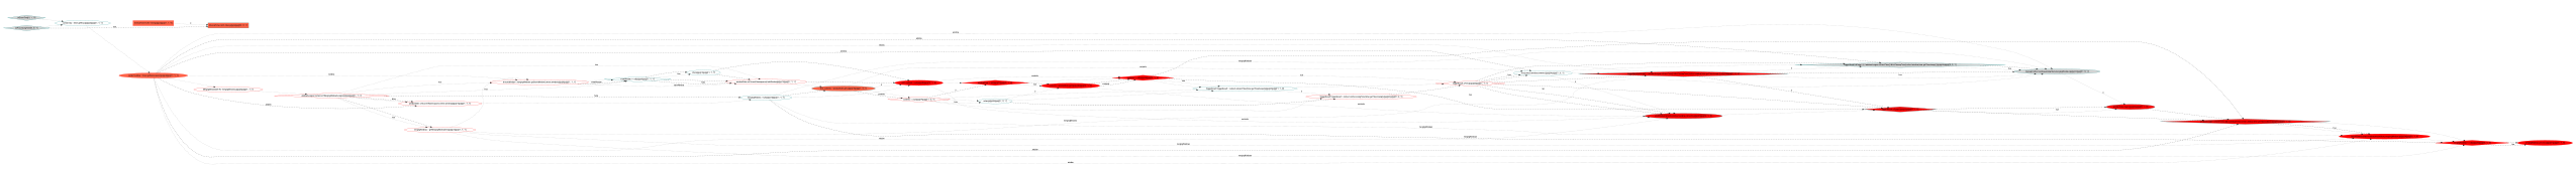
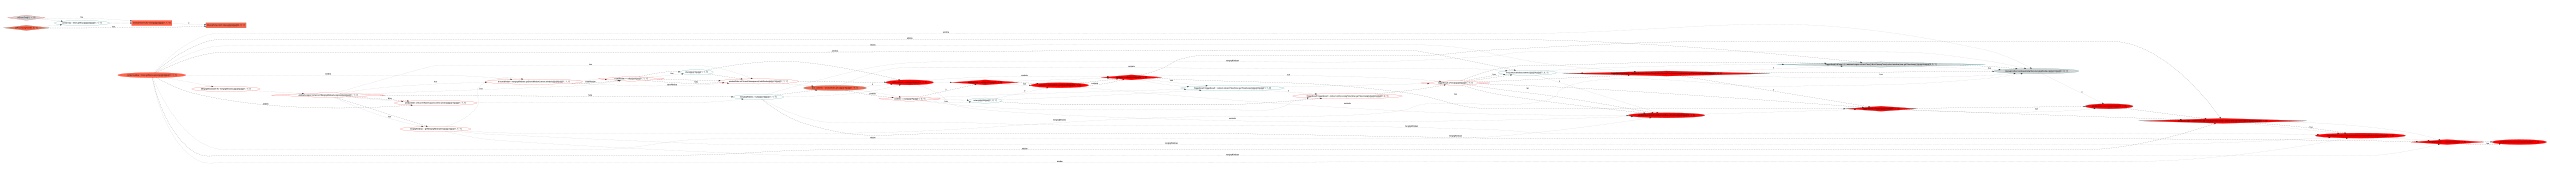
  digraph {
    fontname="Roboto Condensed"
    rankdir=LR
    node [color=red fillcolor=white fontname="Roboto Condensed" shape=ellipse style=filled]
    edge [fontname="Roboto Condensed" style=dotted]
    n1 [label="windowState.setCurrentNamespace(stateWindow)@@@12@@@['1', '1', '1']"]
    n2 [fillcolor=red label="ACC contents = null@@@20@@@['0', '1', '0']"]
    n3 [color=teal fillcolor=tomato label="ACC contents = windowState.get()@@@18@@@['1', '0', '1']"]
    n4 [fillcolor=red label="contents != null@@@24@@@['0', '1', '0']" shape=diamond]
    n5 [color=teal fillcolor=red label="emitWindowContents(context.window,contents)@@@27@@@['0', '1', '0']"]
    n6 [fillcolor=red label="windowState != null@@@21@@@['0', '1', '0']" shape=diamond]
    n7 [color=teal label="fire(context.window,contents)@@@24@@@['1', '0', '1']"]
    n8 [label="contents == null@@@19@@@['1', '0', '1']" shape=diamond]
    n9 [fillcolor=red label="contents = windowState.get()@@@22@@@['0', '1', '0']"]
    n10 [color=teal label="TriggerResult triggerResult = context.onEventTime(timer.getTimestamp())@@@25@@@['1', '1', '0']"]
    n11 [label="triggerResult.isFire()@@@23@@@['1', '1', '1']" shape=diamond]
    n12 [color=teal fillcolor=red label="triggerResult.isPurge()@@@29@@@['0', '1', '0']" shape=diamond]
    n13 [color=teal fillcolor=red label="windowAssigner.isEventTime() && isCleanupTime(context.window,timer.getTimestamp())@@@33@@@['0', '1', '0']" shape=diamond]
    n14 [label="TriggerResult triggerResult = context.onProcessingTime(timer.getTimestamp())@@@22@@@['0', '0', '1']"]
    n15 [color=teal fillcolor=lightgray label="triggerResult.isPurge() || (!windowAssigner.isEventTime() && isCleanupTime(context.window,timer.getTimestamp()))@@@26@@@['0', '0', '1']" shape=diamond]
    n16 [color=teal fillcolor=red label="triggerResult.isPurge() || (windowAssigner.isEventTime() && isCleanupTime(context.window,timer.getTimestamp()))@@@26@@@['1', '0', '0']" shape=diamond]
    n17 [color=teal label="return@@@20@@@['1', '0', '1']"]
    n18 [fillcolor=tomato label="InternalTimer<K,W> timer@@@2@@@['1', '1', '0']" shape=box]
    n19 [color=teal fillcolor=tomato label="InternalTimer<K,W> timer@@@2@@@['0', '0', '1']" shape=box]
    n20 [label="W stateWindow = mergingWindows.getStateWindow(context.window)@@@8@@@['1', '1', '1']"]
-   n21 [color=teal label="stateWindow == null@@@9@@@['1', '1', '1']" shape=diamond]
+   n21 [label="stateWindow == null@@@9@@@['1', '1', '1']" shape=diamond]
    n22 [color=teal label="return@@@10@@@['1', '1', '1']"]
    n23 [color=teal fillcolor=lightgray label="cleanup(context.window,windowState,mergingWindows)@@@27@@@['1', '0', '1']"]
    n24 [color=teal label="context.key = timer.getKey()@@@3@@@['1', '1', '1']"]
    n25 [fillcolor=tomato label="context.window = timer.getNamespace()@@@4@@@['1', '1', '1']"]
-   n26 [color=teal fillcolor=lightgray label="onProcessingTime['0', '0', '1']" shape=diamond]
+   n26 [color=teal fillcolor=tomato label="onProcessingTime['0', '0', '1']" shape=diamond]
    n27 [color=teal fillcolor=red label="windowState.clear()@@@30@@@['0', '1', '0']"]
    n28 [color=teal label="mergingWindows = null@@@16@@@['1', '1', '1']"]
    n29 [fillcolor=red label="mergingWindows != null@@@36@@@['0', '1', '0']" shape=diamond]
    n30 [fillcolor=red label="clearAllState(context.window,windowState,mergingWindows)@@@34@@@['0', '1', '0']"]
    n31 [fillcolor=red label="mergingWindows.persist()@@@37@@@['0', '1', '0']"]
    n32 [label="windowAssigner instanceof MergingWindowAssigner@@@6@@@['1', '1', '1']" shape=diamond]
    n33 [label="mergingWindows = getMergingWindowSet()@@@7@@@['1', '1', '1']"]
    n34 [label="windowState.setCurrentNamespace(context.window)@@@15@@@['1', '1', '1']"]
    n35 [label="MergingWindowSet<W> mergingWindows@@@5@@@['1', '1', '1']"]
-   n36 [color=teal fillcolor=lightgray label="onEventTime['0', '1', '0']" shape=diamond]
+   n36 [fillcolor=lightgray label="onEventTime['0', '1', '0']" shape=diamond]
    n1 -> n2 [style=dashed]
    n1 -> n3
    n2 -> n4 [label=contents]
    n2 -> n5 [label=contents]
    n2 -> n6
    n3 -> n2 [label=0]
    n3 -> n7 [label=contents]
    n3 -> n8 [label=contents style=dashed]
    n3 -> n8
    n4 -> n10
    n4 -> n10 [label=true]
    n4 -> n11 [label=true]
    n4 -> n12 [label=true style=dashed]
    n4 -> n13 [style=dashed]
    n5 -> n12
    n6 -> n4
    n6 -> n9 [label=true]
    n6 -> n9 [style=dashed]
    n7 -> n5 [label=0]
    n7 -> n15
    n7 -> n16
    n8 -> n6 [label=0 style=dashed]
    n8 -> n10
    n8 -> n14
    n8 -> n17
    n8 -> n17 [label=true]
    n9 -> n4 [style=dashed]
    n9 -> n4 [label=contents style=dashed]
    n9 -> n5 [label=contents]
    n10 -> n11
    n10 -> n14 [label=0]
    n11 -> n5 [style=dashed]
    n11 -> n5 [label=true style=dashed]
    n11 -> n7 [style=dashed]
    n11 -> n7 [label=true style=dashed]
    n11 -> n12 [style=dashed]
    n11 -> n15 [style=dashed]
    n11 -> n16 [style=dashed]
    n12 -> n13 [style=dashed]
    n12 -> n27 [style=dashed]
    n12 -> n27 [label=true]
    n13 -> n29
    n13 -> n30 [label=true style=dashed]
    n13 -> n30
    n14 -> n11 [style=dashed]
    n15 -> n23 [style=dashed]
    n15 -> n23 [label=true]
    n16 -> n12 [label=0 style=dashed]
    n16 -> n15 [label=0]
    n16 -> n23 [style=dashed]
    n16 -> n23 [label=true]
    n17 -> n9 [label=0]
    n17 -> n10
    n17 -> n14 [style=dashed]
    n18 -> n19 [label=0]
    n20 -> n1 [label=stateWindow]
    n20 -> n21
    n20 -> n21 [label=stateWindow style=dashed]
    n21 -> n1 [label=false style=dashed]
    n21 -> n1 [style=dashed]
    n21 -> n22 [style=dashed]
    n21 -> n22 [label=true]
    n22 -> n1 [style=dashed]
    n22 -> n2 [style=dashed]
    n23 -> n27 [label=0]
-   n24 -> n25
+   n24 -> n18
    n25 -> n5 [label=window]
    n25 -> n7 [label=window style=dashed]
    n25 -> n13 [label=window style=dashed]
    n25 -> n15 [label=window style=dashed]
    n25 -> n16 [label=window]
    n25 -> n20 [label=window]
    n25 -> n23 [label=window]
    n25 -> n30 [label=window]
    n25 -> n34 [label=window style=dashed]
    n25 -> n35
    n26 -> n19 [label=true style=dashed]
    n26 -> n24
    n27 -> n13 [style=dashed]
    n28 -> n2
    n28 -> n3 [style=dashed]
    n28 -> n23 [label=mergingWindows]
    n28 -> n29 [label=mergingWindows style=dashed]
    n28 -> n30 [label=mergingWindows]
    n29 -> n31 [style=dashed]
    n29 -> n31 [label=true style=dashed]
    n30 -> n29
    n32 -> n1 [label=true]
    n32 -> n20 [label=true]
    n32 -> n21 [label=true]
    n32 -> n28 [label=false style=dashed]
    n32 -> n33 [style=dashed]
    n32 -> n33 [label=true]
    n32 -> n34 [label=false style=dashed]
    n32 -> n34
    n33 -> n20
    n33 -> n23 [label=mergingWindows]
    n33 -> n29 [label=mergingWindows]
    n33 -> n30 [label=mergingWindows]
    n34 -> n28
    n35 -> n32
+   n36 -> n18 [label=true]
    n36 -> n24
  }
